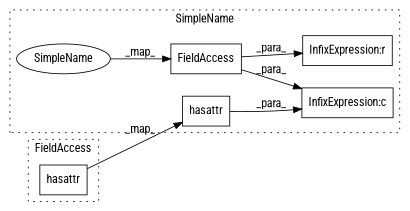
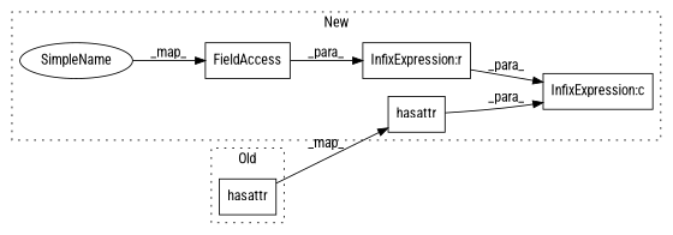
  digraph {
    fontname="Roboto Condensed"
    rankdir=LR
    node [a=32 fontname="Roboto Condensed" l="8,1" s="4708,4738" shape=box]
    edge [fontname="Roboto Condensed"]
    n1 [label=hasattr]
    n2 [a=27 l=4 label="InfixExpression:c" s=4739]
    n3 [a=27 l=4 label="InfixExpression:r" s=4764]
    n4 [a=22 l=20 label=FieldAccess s=4744]
    n5 [a=42 l=5 label=SimpleName s=4744 shape=ellipse]
    n6 [label=hasattr]
    subgraph cluster_1 {
-     label=SimpleName
+     label=New
      style=dotted
      n1
      n2
      n3
      n4
      n5
    }
    subgraph cluster_2 {
-     label=FieldAccess
+     label=Old
      style=dotted
      n6
    }
    n1 -> n2 [label=_para_]
-   n4 -> n2 [label=_para_]
+   n3 -> n2 [label=_para_]
    n4 -> n3 [label=_para_]
    n5 -> n4 [label=_map_]
    n6 -> n1 [label=_map_]
  }
